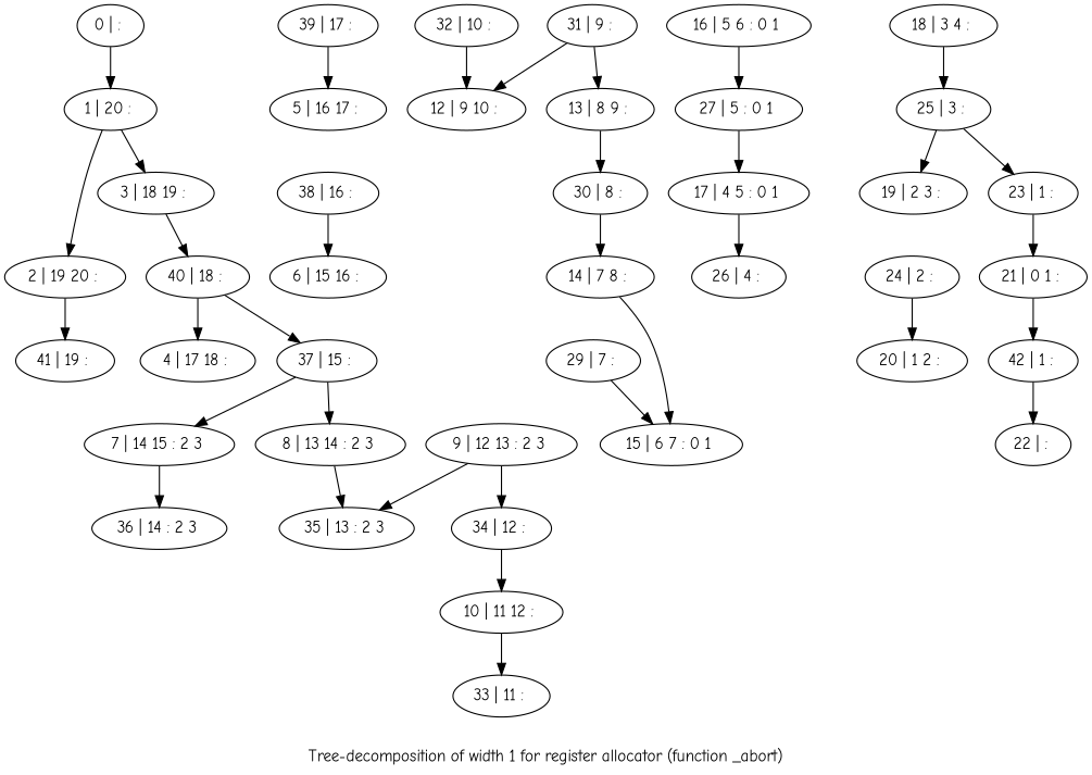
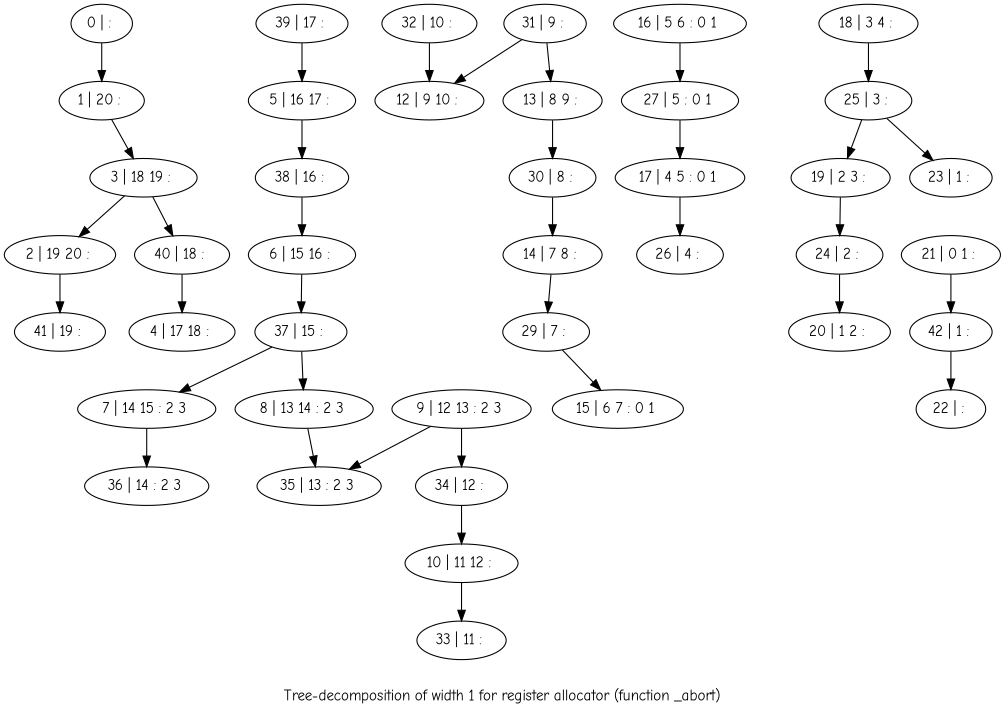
  digraph {
    fontname="Comic Neue"
    label="Tree-decomposition of width 1 for register allocator (function _abort)"
    node [fontname="Comic Neue"]
    edge [fontname="Comic Neue"]
    n1 [label="0 | : "]
    n2 [label="1 | 20 : "]
    n3 [label="2 | 19 20 : "]
    n4 [label="3 | 18 19 : "]
    n5 [label="41 | 19 : "]
    n6 [label="40 | 18 : "]
    n7 [label="4 | 17 18 : "]
    n8 [label="39 | 17 : "]
    n9 [label="5 | 16 17 : "]
    n10 [label="38 | 16 : "]
    n11 [label="6 | 15 16 : "]
    n12 [label="37 | 15 : "]
    n13 [label="7 | 14 15 : 2 3 "]
    n14 [label="8 | 13 14 : 2 3 "]
    n15 [label="36 | 14 : 2 3 "]
    n16 [label="35 | 13 : 2 3 "]
    n17 [label="9 | 12 13 : 2 3 "]
    n18 [label="34 | 12 : "]
    n19 [label="10 | 11 12 : "]
    n20 [label="33 | 11 : "]
    n21 [label="32 | 10 : "]
    n22 [label="12 | 9 10 : "]
    n23 [label="31 | 9 : "]
    n24 [label="13 | 8 9 : "]
    n25 [label="30 | 8 : "]
    n26 [label="14 | 7 8 : "]
    n27 [label="29 | 7 : "]
    n28 [label="15 | 6 7 : 0 1 "]
    n29 [label="16 | 5 6 : 0 1 "]
    n30 [label="27 | 5 : 0 1 "]
    n31 [label="17 | 4 5 : 0 1 "]
    n32 [label="26 | 4 : "]
    n33 [label="18 | 3 4 : "]
    n34 [label="25 | 3 : "]
    n35 [label="19 | 2 3 : "]
    n36 [label="23 | 1 : "]
    n37 [label="24 | 2 : "]
    n38 [label="20 | 1 2 : "]
    n39 [label="21 | 0 1 : "]
    n40 [label="42 | 1 : "]
    n41 [label="22 | : "]
    n1 -> n2
-   n2 -> n3
+   n4 -> n3
    n2 -> n4
    n3 -> n5
    n4 -> n6
    n6 -> n7
    n8 -> n9
+   n9 -> n10
    n10 -> n11
-   n6 -> n12
+   n11 -> n12
    n12 -> n13
    n12 -> n14
    n13 -> n15
    n14 -> n16
    n17 -> n16
    n17 -> n18
    n18 -> n19
    n19 -> n20
    n21 -> n22
    n23 -> n22
    n23 -> n24
    n24 -> n25
    n25 -> n26
-   n26 -> n28
+   n26 -> n27
    n27 -> n28
    n29 -> n30
    n30 -> n31
    n31 -> n32
    n33 -> n34
    n34 -> n35
    n34 -> n36
-   n36 -> n39
+   n35 -> n37
    n37 -> n38
    n39 -> n40
    n40 -> n41
  }
